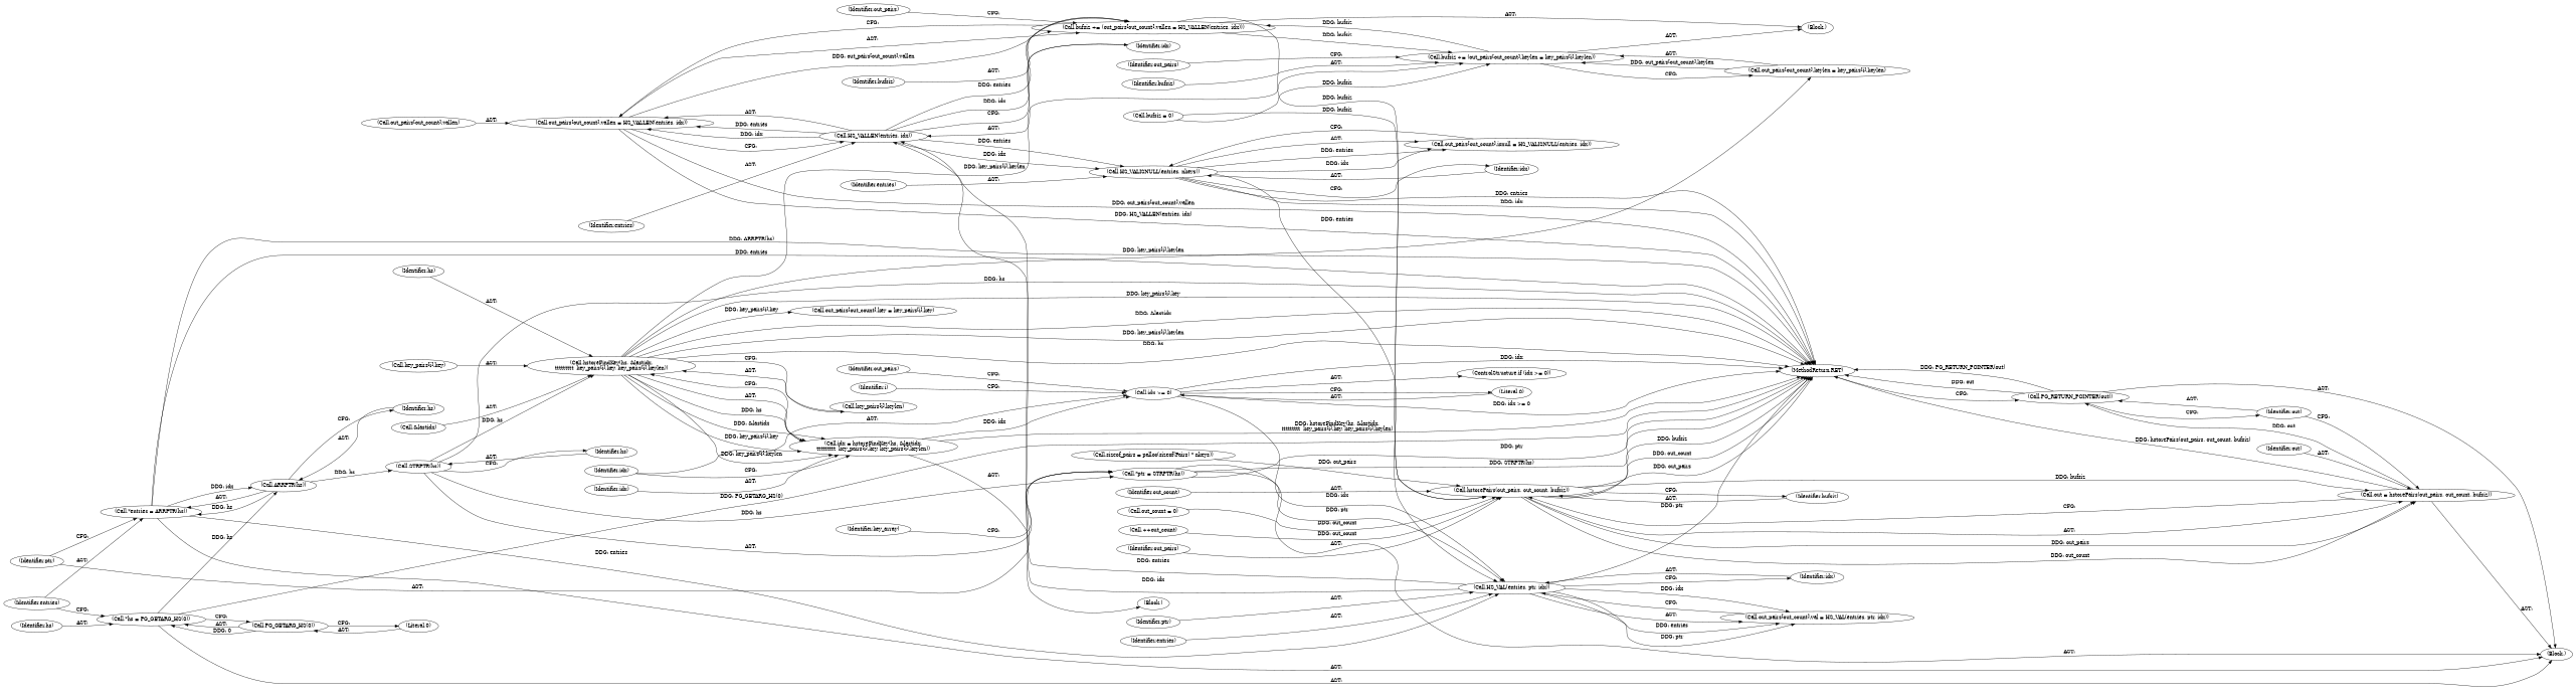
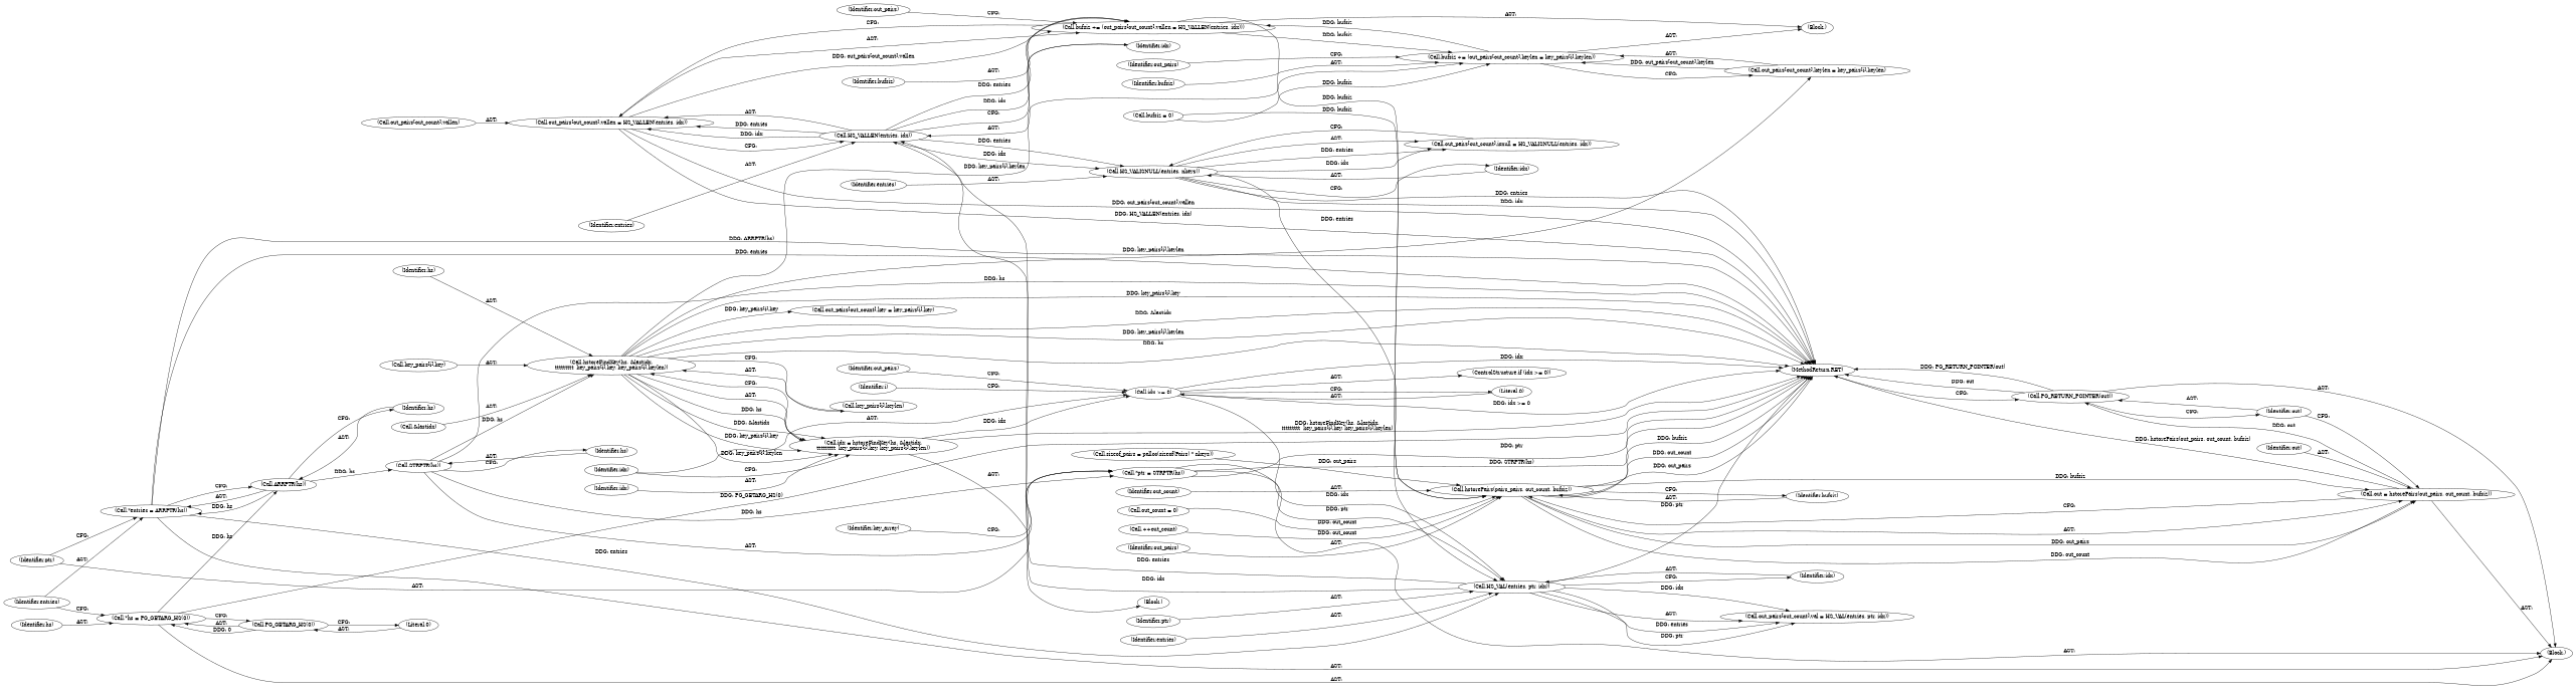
  digraph {
    rankdir=LR
    n1 [label="(Call,out_pairs[out_count].vallen = HS_VALLEN(entries, idx))"]
    n2 [label="(Call,HS_VALLEN(entries, idx))"]
    n3 [label="(Call,bufsiz += (out_pairs[out_count].vallen = HS_VALLEN(entries, idx)))"]
    n4 [label="(MethodReturn,RET)"]
    n5 [label="(Call,HS_VALISNULL(entries, nkeys))"]
    n6 [label="(Identifier,idx)"]
    n7 [label="(Call,bufsiz += (out_pairs[out_count].keylen = key_pairs[i].keylen))"]
-   n8 [label="(Call,hstorePairs(out_pairs, out_count, bufsiz))"]
+   n8 [label="(Call,hstorePairs(pairs_pairs, out_count, bufsiz))"]
    n9 [label="(Block,)"]
    n10 [label="(Call,PG_RETURN_POINTER(out))"]
    n11 [label="(Call,HS_VAL(entries, ptr, idx))"]
    n12 [label="(Call,out_pairs[out_count].isnull = HS_VALISNULL(entries, idx))"]
    n13 [label="(Identifier,idx)"]
    n14 [label="(Call,out_pairs[out_count].val = HS_VAL(entries, ptr, idx))"]
    n15 [label="(Identifier,idx)"]
    n16 [label="(Call,*entries = ARRPTR(hs))"]
    n17 [label="(Call,ARRPTR(hs))"]
    n18 [label="(Block,)"]
    n19 [label="(Call,STRPTR(hs))"]
    n20 [label="(Identifier,hs)"]
    n21 [label="(Call,*ptr = STRPTR(hs))"]
    n22 [label="(Call,hstoreFindKey(hs, &lastidx,\n\t\t\t\t\t\t\t\t\t  key_pairs[i].key, key_pairs[i].keylen))"]
    n23 [label="(Identifier,hs)"]
    n24 [label="(Call,*hs = PG_GETARG_HS(0))"]
    n25 [label="(Call,PG_GETARG_HS(0))"]
    n26 [label="(Literal,0)"]
    n27 [label="(Call,idx = hstoreFindKey(hs, &lastidx,\n\t\t\t\t\t\t\t\t\t  key_pairs[i].key, key_pairs[i].keylen))"]
    n28 [label="(Call,out_pairs[out_count].key = key_pairs[i].key)"]
    n29 [label="(Call,key_pairs[i].keylen)"]
    n30 [label="(Call,out_pairs[out_count].keylen = key_pairs[i].keylen)"]
    n31 [label="(Call,idx >= 0)"]
    n32 [label="(ControlStructure,if (idx >= 0))"]
    n33 [label="(Literal,0)"]
    n34 [label="(Block,)"]
    n35 [label="(Call,out = hstorePairs(out_pairs, out_count, bufsiz))"]
    n36 [label="(Identifier,bufsiz)"]
    n37 [label="(Identifier,out)"]
    n38 [label="(Call,++out_count)"]
    n39 [label="(Identifier,i)"]
    n40 [label="(Identifier,bufsiz)"]
    n41 [label="(Identifier,ptr)"]
    n42 [label="(Identifier,out_pairs)"]
    n43 [label="(Call,out_pairs[out_count].vallen)"]
    n44 [label="(Call,sizeof_pairs = palloc(sizeof(Pairs) * nkeys))"]
    n45 [label="(Identifier,idx)"]
    n46 [label="(Identifier,entries)"]
    n47 [label="(Identifier,out_pairs)"]
    n48 [label="(Identifier,out)"]
    n49 [label="(Identifier,bufsiz)"]
    n50 [label="(Identifier,out_pairs)"]
    n51 [label="(Identifier,hs)"]
    n52 [label="(Identifier,out_pairs)"]
    n53 [label="(Identifier,out_count)"]
    n54 [label="(Identifier,ptr)"]
    n55 [label="(Call,key_pairs[i].key)"]
    n56 [label="(Call,bufsiz = 0)"]
    n57 [label="(Identifier,entries)"]
    n58 [label="(Identifier,idx)"]
    n59 [label="(Identifier,hs)"]
    n60 [label="(Identifier,key_array)"]
    n61 [label="(Identifier,entries)"]
    n62 [label="(Identifier,entries)"]
    n63 [label="(Call,out_count = 0)"]
    n64 [label="(Call,&lastidx)"]
    n1 -> n2 [label="CFG: "]
    n1 -> n3 [label="AST: "]
    n1 -> n3 [label="DDG: out_pairs[out_count].vallen"]
    n1 -> n4 [label="DDG: out_pairs[out_count].vallen"]
    n1 -> n4 [label="DDG: HS_VALLEN(entries, idx)"]
    n2 -> n1 [label="AST: "]
    n2 -> n1 [label="DDG: entries"]
    n2 -> n1 [label="DDG: idx"]
    n2 -> n3 [label="DDG: entries"]
    n2 -> n3 [label="DDG: idx"]
    n2 -> n5 [label="DDG: entries"]
    n2 -> n5 [label="DDG: idx"]
    n2 -> n6 [label="CFG: "]
    n3 -> n1 [label="CFG: "]
    n3 -> n7 [label="DDG: bufsiz"]
    n3 -> n8 [label="DDG: bufsiz"]
    n3 -> n9 [label="AST: "]
    n4 -> n10 [label="CFG: "]
    n5 -> n4 [label="DDG: entries"]
    n5 -> n4 [label="DDG: idx"]
    n5 -> n11 [label="DDG: entries"]
    n5 -> n12 [label="AST: "]
    n5 -> n12 [label="DDG: entries"]
    n5 -> n12 [label="DDG: idx"]
    n5 -> n13 [label="CFG: "]
    n6 -> n2 [label="AST: "]
    n7 -> n3 [label="DDG: bufsiz"]
    n7 -> n9 [label="AST: "]
    n7 -> n30 [label="CFG: "]
    n8 -> n4 [label="DDG: bufsiz"]
    n8 -> n4 [label="DDG: out_count"]
    n8 -> n4 [label="DDG: out_pairs"]
    n8 -> n35 [label="AST: "]
    n8 -> n35 [label="DDG: out_pairs"]
    n8 -> n35 [label="DDG: out_count"]
    n8 -> n35 [label="DDG: bufsiz"]
    n8 -> n36 [label="CFG: "]
    n10 -> n4 [label="DDG: PG_RETURN_POINTER(out)"]
    n10 -> n4 [label="DDG: out"]
    n10 -> n18 [label="AST: "]
    n10 -> n37 [label="CFG: "]
    n11 -> n2 [label="DDG: entries"]
    n11 -> n2 [label="DDG: idx"]
    n11 -> n4 [label="DDG: ptr"]
    n11 -> n14 [label="AST: "]
    n11 -> n14 [label="DDG: entries"]
    n11 -> n14 [label="DDG: ptr"]
    n11 -> n14 [label="DDG: idx"]
    n11 -> n15 [label="CFG: "]
    n12 -> n5 [label="CFG: "]
    n13 -> n5 [label="AST: "]
-   n14 -> n11 [label="CFG: "]
    n15 -> n11 [label="AST: "]
    n16 -> n4 [label="DDG: ARRPTR(hs)"]
    n16 -> n4 [label="DDG: entries"]
    n16 -> n11 [label="DDG: entries"]
-   n16 -> n17 [label="DDG: idx"]
+   n16 -> n17 [label="CFG: "]
    n16 -> n18 [label="AST: "]
    n17 -> n16 [label="AST: "]
    n17 -> n16 [label="DDG: hs"]
    n17 -> n19 [label="DDG: hs"]
    n17 -> n20 [label="CFG: "]
    n19 -> n4 [label="DDG: hs"]
    n19 -> n21 [label="AST: "]
    n19 -> n21 [label="DDG: hs"]
    n19 -> n22 [label="DDG: hs"]
    n19 -> n23 [label="CFG: "]
    n20 -> n17 [label="AST: "]
    n21 -> n4 [label="DDG: ptr"]
    n21 -> n4 [label="DDG: STRPTR(hs)"]
    n21 -> n11 [label="DDG: ptr"]
    n21 -> n18 [label="AST: "]
    n22 -> n4 [label="DDG: key_pairs[i].key"]
    n22 -> n4 [label="DDG: &lastidx"]
    n22 -> n4 [label="DDG: key_pairs[i].keylen"]
    n22 -> n4 [label="DDG: hs"]
    n22 -> n7 [label="DDG: key_pairs[i].keylen"]
    n22 -> n27 [label="AST: "]
    n22 -> n27 [label="DDG: hs"]
    n22 -> n27 [label="DDG: &lastidx"]
    n22 -> n27 [label="DDG: key_pairs[i].key"]
    n22 -> n27 [label="DDG: key_pairs[i].keylen"]
    n22 -> n28 [label="DDG: key_pairs[i].key"]
    n22 -> n29 [label="CFG: "]
    n22 -> n30 [label="DDG: key_pairs[i].keylen"]
    n23 -> n19 [label="AST: "]
    n24 -> n4 [label="DDG: PG_GETARG_HS(0)"]
    n24 -> n17 [label="DDG: hs"]
    n24 -> n18 [label="AST: "]
    n24 -> n25 [label="CFG: "]
    n25 -> n24 [label="AST: "]
    n25 -> n24 [label="DDG: 0"]
    n25 -> n26 [label="CFG: "]
    n26 -> n25 [label="AST: "]
    n27 -> n4 [label="DDG: hstoreFindKey(hs, &lastidx,\n\t\t\t\t\t\t\t\t\t  key_pairs[i].key, key_pairs[i].keylen)"]
    n27 -> n22 [label="CFG: "]
    n27 -> n31 [label="DDG: idx"]
    n27 -> n34 [label="AST: "]
    n29 -> n22 [label="AST: "]
    n30 -> n7 [label="AST: "]
    n30 -> n7 [label="DDG: out_pairs[out_count].keylen"]
    n31 -> n4 [label="DDG: idx >= 0"]
    n31 -> n4 [label="DDG: idx"]
    n31 -> n11 [label="DDG: idx"]
    n31 -> n32 [label="AST: "]
    n31 -> n33 [label="CFG: "]
    n33 -> n31 [label="AST: "]
    n35 -> n4 [label="DDG: hstorePairs(out_pairs, out_count, bufsiz)"]
    n35 -> n8 [label="CFG: "]
    n35 -> n10 [label="DDG: out"]
    n35 -> n18 [label="AST: "]
    n36 -> n8 [label="AST: "]
    n37 -> n10 [label="AST: "]
    n37 -> n35 [label="CFG: "]
    n38 -> n8 [label="DDG: out_count"]
    n39 -> n31 [label="CFG: "]
    n40 -> n3 [label="AST: "]
    n41 -> n11 [label="AST: "]
    n42 -> n8 [label="AST: "]
    n43 -> n1 [label="AST: "]
    n44 -> n8 [label="DDG: out_pairs"]
    n45 -> n27 [label="AST: "]
    n46 -> n16 [label="AST: "]
    n46 -> n24 [label="CFG: "]
    n47 -> n7 [label="CFG: "]
    n48 -> n35 [label="AST: "]
    n49 -> n7 [label="AST: "]
    n50 -> n3 [label="CFG: "]
    n51 -> n22 [label="AST: "]
    n52 -> n31 [label="CFG: "]
    n53 -> n8 [label="AST: "]
    n54 -> n16 [label="CFG: "]
    n54 -> n21 [label="AST: "]
    n55 -> n22 [label="AST: "]
    n56 -> n7 [label="DDG: bufsiz"]
    n56 -> n8 [label="DDG: bufsiz"]
    n57 -> n5 [label="AST: "]
    n58 -> n27 [label="CFG: "]
    n58 -> n31 [label="AST: "]
    n59 -> n24 [label="AST: "]
    n60 -> n21 [label="CFG: "]
    n61 -> n11 [label="AST: "]
    n62 -> n2 [label="AST: "]
    n63 -> n8 [label="DDG: out_count"]
    n64 -> n22 [label="AST: "]
  }
